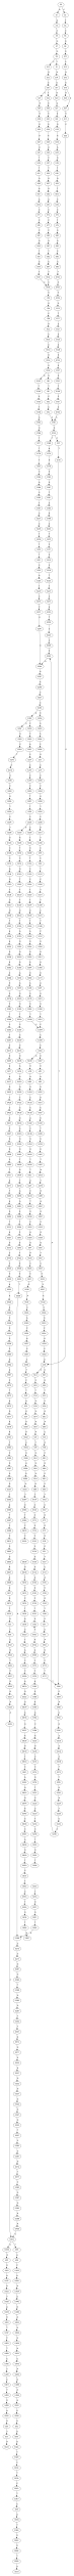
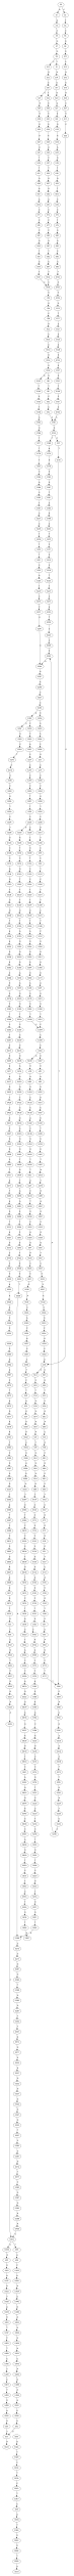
  strict digraph {
    fontname=Inter
    node [fontname=Inter]
    edge [fontname=Inter]
    S0
    S1
    S2
    S3
    S4
    S5
    S6
    S7
    S8
    S9
    S10
    S11
    S12
    S13
    S14
    S15
    S16
    S17
    S18
    S19
    S20
    S21
    S22
    S23
    S24
    S25
    S26
    S27
    S28
    S29
    S30
    S31
    S32
    S33
    S34
    S35
    S36
    S37
    S38
    S39
    S40
    S41
    S42
    S43
    S44
    S45
    S46
    S47
    S48
    S49
    S50
    S51
    S52
    S53
    S54
    S55
    S56
    S57
    S58
    S59
    S60
    S61
    S62
    S63
    S64
    S65
    S66
    S67
    S68
    S69
    S70
    S71
    S72
    S73
    S74
    S75
    S76
    S77
    S78
    S79
    S80
    S81
    S82
    S83
    S84
    S85
    S86
    S87
    S88
    S89
    S90
    S91
    S92
    S93
    S94
    S95
    S96
    S97
    S98
    S99
    S100
    S101
    S102
    S103
    S104
    S105
    S106
    S107
    S108
    S109
    S110
    S111
    S112
    S113
    S114
    S115
    S116
    S117
    S118
    S119
    S120
    S121
    S122
    S123
    S124
    S125
    S126
    S127
    S128
    S129
    S130
    S131
    S132
    S133
    S134
    S135
    S136
    S137
    S138
    S139
    S140
    n142 [label=S741]
    S142
    S143
    S144
    S145
    S146
    S147
    S148
    S149
    S150
    S151
    S152
    S153
    S154
    S155
    S156
    S157
    S158
    S159
    S160
    S161
    S162
    S163
    S164
    S165
    S166
    S167
    S168
    S169
    S170
    S171
    S172
    S173
    S174
    S175
    S176
    S177
    S178
    S179
    S180
    S181
    S182
    S183
    S184
    S185
    S186
    S187
    S188
    S189
    S190
    S191
    S192
    S193
    S194
    S195
    S196
    S197
    S198
    S199
    S200
    S201
    S202
    S203
    S204
    S205
    S206
    S207
    S208
    S209
    S210
    S211
    S212
    S213
    S214
    S215
    S216
    S217
    S218
    S219
    S220
    S221
    S222
    S223
    S224
    S225
    S226
    S227
    S228
    S229
    S230
    S231
    S232
    S233
    S234
    S235
    S236
    S237
    S238
    S239
    S240
    S241
    S242
    S243
    S244
    S245
    S246
    S247
    S248
    S249
+   S250
    S251
    S252
    S253
    S254
    S255
    S256
    S257
    S258
    S259
    S260
    S261
    S262
    S263
    S264
    S265
    S266
    S267
    S268
    S269
    S270
    S271
    S272
    S273
    S274
    S275
    S276
    S277
    S278
    S279
    S280
    S281
    S282
    S283
    S284
    S285
    S286
    S287
    S288
    S289
    S290
    S291
    S292
    S293
    S294
    S295
    S296
    S297
    S298
    S299
    S300
    S301
    S302
    S303
    S304
    S305
    S306
    S307
    S308
    S309
    S310
    S311
    S312
    S313
    S314
    S315
    S316
    S317
    S318
    S319
    S320
    S321
    S322
    S323
    S324
    S325
    S326
    S327
    S328
    S329
    S330
    S331
    S332
    S333
    S334
    S335
    S336
    S337
    S338
    S339
    S340
    S341
    S342
    S343
    S344
    S345
    S346
    S347
    S348
    S349
    S350
    S351
    S352
    S353
    S354
    S355
    S356
    S357
    S358
    S359
    S360
    S361
    S362
    S363
    S364
    S365
    S366
    S367
    S368
    S369
    S370
    S371
    S372
    S373
    S374
    S375
    S376
    S377
    S378
    S379
    S380
    S381
    S382
    S383
    S384
    S385
    S386
    S387
    S388
    S389
    S390
    S391
    S392
    S393
    S394
    S395
    S396
    S397
    S398
    S399
    S400
    S401
    S402
    S403
    S404
    S405
    S406
    S407
    S408
    S409
    S410
    S411
    S412
    S413
    S414
    S415
    S416
    S417
    S418
    S419
    S420
    S421
    S422
    S423
    S424
    S425
    S426
    S427
    S428
    S429
    S430
    S431
    S432
    S433
    S434
    S435
    S436
    S437
    S438
    S439
    S440
    S441
    S442
    S443
    S444
    S445
    S446
    S447
    S448
    S449
    S450
    S451
    S452
    S453
    S454
    S455
    S456
    S457
    S458
    S459
    S460
    S461
    S462
    S463
    S464
    S465
    S466
    S467
    S468
    S469
    S470
    S471
    S472
    S473
    S474
    S475
    S476
    S477
    S478
    S479
    S480
    S481
    S482
    S483
    S484
    S485
    S486
    S487
    S488
    S489
    S490
    S491
    S492
    S493
    S494
    S495
    S496
    S497
    S498
    S499
    S500
    S501
    S502
    S503
    S504
    S505
    S506
    S507
    S508
    S509
    S510
    S511
    S512
    S513
    S514
    S515
    S516
    S517
    S518
    S519
    S520
    S521
    S522
    S523
    S524
    S525
    S526
    S527
    S528
    S529
    S530
    S531
    S532
    S533
    S534
    S535
    S536
    S537
    S538
    S539
    S540
    S541
    S542
    S543
    S544
    S545
    S546
    S547
    S548
    S549
    S550
    S551
    S552
    S553
    S554
    S555
    S556
    S557
    S558
    S559
    S560
    S561
    S562
    S563
    S564
    S565
    S566
    S567
    S568
    S569
    S570
    S571
    S572
    S573
    S574
    S575
    S576
    S577
    S578
    S579
    S580
    S581
    S582
    S583
    S584
    S585
    S586
    S587
    S588
    S589
    S590
    S591
    S592
    S593
    S594
    S595
    S596
    S597
    S598
    S599
    S600
    S601
    S602
    S603
+   S604
    S605
    S606
    S607
    S608
    S609
    S610
    S611
    S612
    S613
    S614
    S615
    S616
    S617
    S618
    S619
    S620
    S621
    S622
    S623
    S624
    S625
    S626
    S627
    S628
    S629
    S630
    S631
    S632
    S633
    S634
    S635
    S636
    S637
    S638
    S639
    S640
    S641
    S642
    S643
    S644
    S645
    S646
    S647
    S648
    S649
    S650
    S651
    S652
    S653
    S654
    S655
    S656
    S657
    S0 -> S1 [label=A]
    S0 -> S2 [label=C]
    S1 -> S3 [label=A]
    S2 -> S4 [label=T]
    S3 -> S5 [label=C]
    S4 -> S6 [label=C]
    S5 -> S7 [label=G]
    S6 -> S8 [label=G]
    S7 -> S9 [label=G]
    S8 -> S10 [label=G]
    S9 -> S11 [label=T]
    S9 -> S12 [label=C]
    S10 -> S13 [label=C]
    S11 -> S14 [label=A]
    S12 -> S15 [label=A]
    S13 -> S16 [label=A]
    S14 -> S17 [label=C]
    S15 -> S18 [label=C]
    S16 -> S19 [label=C]
    S17 -> S20 [label=G]
    S18 -> S21 [label=C]
    S18 -> S22 [label=T]
    S19 -> S23 [label=G]
    S20 -> S24 [label=A]
    S21 -> S25 [label=G]
    S22 -> S26 [label=G]
-   S19 -> S27 [label=C]
+   S23 -> S27 [label=C]
    S24 -> S28 [label=A]
    S25 -> S29 [label=G]
    S26 -> S30 [label=G]
    S27 -> S31 [label=G]
    S28 -> S32 [label=G]
    S29 -> S33 [label=G]
    S30 -> S34 [label=G]
    S31 -> S35 [label=C]
    S32 -> S36 [label=A]
    S33 -> S37 [label=A]
    S34 -> S38 [label=A]
    S35 -> S39 [label=G]
    S36 -> S40 [label=A]
    S37 -> S41 [label=A]
    S38 -> S42 [label=A]
    S39 -> S43 [label=C]
    S39 -> S44 [label=G]
    S40 -> S45 [label=G]
    S41 -> S46 [label=T]
    S42 -> S47 [label=C]
    S43 -> S48 [label=G]
    S44 -> S49 [label=C]
    S45 -> S50 [label=T]
    S46 -> S51 [label=T]
    S47 -> S52 [label=T]
    S48 -> S53 [label=T]
    S49 -> S54 [label=T]
    S50 -> S55 [label=G]
    S51 -> S56 [label=G]
    S52 -> S57 [label=G]
    S53 -> S58 [label=C]
    S54 -> S59 [label=G]
    S55 -> S60 [label=T]
    S56 -> S61 [label=A]
    S57 -> S62 [label=G]
    S58 -> S63 [label=G]
    S59 -> S64 [label=G]
    S60 -> S65 [label=C]
    S61 -> S66 [label=A]
    S62 -> S67 [label=A]
    S63 -> S68 [label=A]
    S64 -> S69 [label=A]
    S65 -> S70 [label=C]
    S66 -> S71 [label=C]
    S67 -> S72 [label=C]
    S68 -> S73 [label=C]
    S69 -> S74 [label=A]
    S70 -> S75 [label=T]
    S71 -> S76 [label=C]
    S72 -> S77 [label=C]
    S73 -> S78 [label=G]
    S74 -> S79 [label=T]
    S75 -> S80 [label=G]
    S76 -> S81 [label=C]
    S77 -> S82 [label=C]
    S78 -> S83 [label=C]
    S79 -> S84 [label=G]
    S80 -> S85 [label=G]
    S81 -> S86 [label=G]
    S82 -> S87 [label=G]
    S83 -> S88 [label=G]
    S84 -> S89 [label=G]
    S85 -> S90 [label=C]
    S86 -> S91 [label=T]
    S87 -> S92 [label=T]
    S88 -> S93 [label=C]
    S89 -> S94 [label=G]
    S90 -> S95 [label=C]
    S91 -> S96 [label=C]
    S92 -> S97 [label=C]
    S93 -> S98 [label=C]
    S94 -> S99 [label=G]
    S95 -> S100 [label=T]
    S96 -> S101 [label=T]
    S97 -> S102 [label=T]
    S98 -> S103 [label=T]
    S99 -> S104 [label=T]
    S100 -> S105 [label=G]
    S101 -> S106 [label=C]
    S102 -> S106 [label=C]
    S103 -> S107 [label=C]
    S104 -> S108 [label=C]
    S105 -> S109 [label=G]
    S106 -> S110 [label=G]
    S107 -> S111 [label=G]
    S108 -> S112 [label=C]
    S109 -> S113 [label=G]
    S110 -> S114 [label=G]
    S111 -> S115 [label=G]
    S112 -> S116 [label=G]
    S113 -> S117 [label=T]
    S114 -> S118 [label=C]
    S115 -> S119 [label=G]
    S116 -> S120 [label=C]
    S117 -> S121 [label=C]
    S118 -> S122 [label=A]
    S119 -> S123 [label=C]
    S120 -> S124 [label=C]
    S121 -> S125 [label=C]
    S122 -> S126 [label=C]
    S123 -> S127 [label=T]
    S124 -> S128 [label=G]
    S125 -> S129 [label=C]
    S126 -> S130 [label=C]
    S127 -> S131 [label=C]
    S128 -> S132 [label=G]
    S129 -> S133 [label=G]
    S130 -> S134 [label=G]
    S131 -> S135 [label=A]
    S132 -> S136 [label=A]
    S133 -> S137 [label=A]
    S134 -> S138 [label=A]
    S135 -> S139 [label=C]
    S136 -> S140 [label=A]
    S137 -> n142 [label=G]
    S138 -> S142 [label=G]
    S138 -> S143 [label=A]
    S139 -> S144 [label=G]
    S140 -> S145 [label=C]
    n142 -> S146 [label=T]
    S142 -> S147 [label=T]
    S143 -> S148 [label=T]
    S144 -> S149 [label=T]
    S145 -> S150 [label=T]
    S146 -> S151 [label=C]
    S147 -> S152 [label=C]
    S148 -> S153 [label=G]
    S149 -> S154 [label=C]
    S150 -> S155 [label=G]
    S151 -> S156 [label=C]
    S152 -> S157 [label=C]
    S153 -> S158 [label=T]
    S154 -> S159 [label=C]
-   S160 -> S155 [label=C]
+   S155 -> S160 [label=C]
    S156 -> S161 [label=A]
    S157 -> S161 [label=A]
    S158 -> S162 [label=A]
    S159 -> S163 [label=A]
    S160 -> S164 [label=A]
    S161 -> S165 [label=G]
    S162 -> S166 [label=G]
    S163 -> S167 [label=G]
    S164 -> S168 [label=A]
    S165 -> S169 [label=T]
    S165 -> S170 [label=C]
    S166 -> S171 [label=T]
    S167 -> S172 [label=C]
    S168 -> S173 [label=C]
    S169 -> S174 [label=A]
    S170 -> S175 [label=T]
    S171 -> S176 [label=T]
    S172 -> S177 [label=T]
    S173 -> S178 [label=C]
    S174 -> S179 [label=G]
    S175 -> S180 [label=T]
    S176 -> S181 [label=T]
    S177 -> S180 [label=T]
    S178 -> S182 [label=A]
    S179 -> S183 [label=G]
    S180 -> S184 [label=C]
    S181 -> S185 [label=C]
    S182 -> S186 [label=G]
    S183 -> S187 [label=G]
    S184 -> S188 [label=A]
    S185 -> S189 [label=A]
    S186 -> S190 [label=A]
    S187 -> S191 [label=T]
    S188 -> S192 [label=C]
    S189 -> S193 [label=C]
    S190 -> S194 [label=A]
    S191 -> S195 [label=C]
    S192 -> S196 [label=G]
    S193 -> S197 [label=T]
    S194 -> S198 [label=C]
    S195 -> S199 [label=A]
    S196 -> S200 [label=C]
    S197 -> S201 [label=C]
    S198 -> S202 [label=A]
    S199 -> S203 [label=C]
    S200 -> S204 [label=C]
    S201 -> S205 [label=C]
    S202 -> S206 [label=G]
    S203 -> S207 [label=T]
    S204 -> S208 [label=C]
    S205 -> S209 [label=T]
    S206 -> S210 [label=C]
    S207 -> S211 [label=C]
    S208 -> S212 [label=T]
    S209 -> S213 [label=T]
    S210 -> S214 [label=C]
    S211 -> S215 [label=G]
    S212 -> S216 [label=T]
    S213 -> S217 [label=T]
    S214 -> S218 [label=G]
    S215 -> S219 [label=C]
    S216 -> S220 [label=G]
    S217 -> S221 [label=C]
    S218 -> S222 [label=T]
    S219 -> S223 [label=T]
    S220 -> S224 [label=A]
    S221 -> S225 [label=A]
    S222 -> S226 [label=C]
    S223 -> S227 [label=T]
    S224 -> S228 [label=T]
    S225 -> S229 [label=T]
    S226 -> S230 [label=C]
    S227 -> S231 [label=C]
    S228 -> S232 [label=C]
    S229 -> S233 [label=C]
    S230 -> S234 [label=T]
    S231 -> S235 [label=A]
    S232 -> S236 [label=C]
    S233 -> S237 [label=C]
    S234 -> S238 [label=C]
    S235 -> S239 [label=T]
    S236 -> S240 [label=A]
    S237 -> S241 [label=A]
    S238 -> S242 [label=T]
    S239 -> S243 [label=C]
    S240 -> S244 [label=G]
    S241 -> S244 [label=G]
    S242 -> S245 [label=G]
    S243 -> S246 [label=C]
    S244 -> S247 [label=A]
    S245 -> S248 [label=T]
    S246 -> S240 [label=A]
    S247 -> S249 [label=A]
+   S248 -> S250 [label=C]
    S249 -> S251 [label=C]
+   S250 -> S252 [label=G]
    S251 -> S253 [label=C]
    S252 -> S254 [label=T]
    S253 -> S255 [label=A]
    S253 -> S256 [label=G]
    S254 -> S257 [label=G]
    S255 -> S258 [label=G]
    S255 -> S259 [label=C]
    S256 -> S260 [label=G]
    S257 -> S261 [label=G]
    S258 -> S262 [label=A]
    S259 -> S263 [label=C]
    S260 -> S264 [label=A]
    S261 -> S265 [label=T]
    S262 -> S266 [label=C]
    S263 -> S267 [label=A]
    S264 -> S268 [label=C]
    S265 -> S269 [label=A]
    S266 -> S270 [label=T]
    S267 -> S271 [label=C]
    S268 -> S272 [label=G]
    S269 -> S273 [label=C]
    S270 -> S274 [label=C]
    S271 -> S275 [label=C]
    S272 -> S276 [label=C]
    S273 -> S277 [label=C]
    S274 -> S278 [label=C]
    S275 -> S279 [label=C]
    S276 -> S280 [label=C]
    S277 -> S281 [label=G]
    S278 -> S282 [label=C]
    S279 -> S283 [label=C]
    S280 -> S284 [label=C]
    S281 -> S285 [label=G]
    S282 -> S286 [label=A]
    S283 -> S287 [label=T]
    S284 -> S288 [label=A]
    S285 -> S289 [label=T]
    S286 -> S290 [label=T]
    S287 -> S291 [label=T]
    S288 -> S292 [label=T]
    S289 -> S293 [label=G]
    S290 -> S294 [label=C]
    S291 -> S295 [label=C]
    S292 -> S296 [label=C]
    S293 -> S297 [label=G]
    S294 -> S298 [label=T]
    S295 -> S299 [label=C]
    S295 -> S300 [label=G]
    S296 -> S301 [label=G]
    S297 -> S302 [label=T]
    S298 -> S303 [label=G]
    S299 -> S304 [label=T]
    S300 -> S305 [label=A]
    S301 -> S306 [label=T]
    S302 -> S307 [label=T]
    S303 -> S308 [label=C]
    S304 -> S309 [label=G]
    S305 -> S310 [label=T]
    S306 -> S311 [label=C]
    S307 -> S312 [label=A]
    S308 -> S313 [label=C]
    S309 -> S314 [label=T]
    S310 -> S315 [label=C]
    S311 -> S316 [label=C]
    S312 -> S317 [label=G]
    S313 -> S318 [label=A]
    S314 -> S319 [label=C]
    S315 -> S320 [label=G]
    S316 -> S321 [label=T]
    S317 -> S322 [label=A]
    S318 -> S323 [label=G]
    S319 -> S324 [label=C]
    S320 -> S325 [label=T]
    S321 -> S326 [label=C]
    S322 -> S327 [label=A]
    S323 -> S328 [label=T]
    S324 -> S329 [label=T]
    S325 -> S330 [label=T]
    S326 -> S331 [label=T]
    S327 -> S332 [label=G]
    S328 -> S333 [label=C]
    S329 -> S334 [label=T]
    S330 -> S335 [label=T]
    S331 -> S336 [label=T]
    S332 -> S337 [label=G]
    S333 -> S338 [label=G]
    S334 -> S339 [label=G]
    S335 -> S340 [label=G]
    S336 -> S341 [label=C]
    S337 -> S342 [label=G]
    S338 -> S343 [label=T]
    S339 -> S344 [label=T]
    S340 -> S345 [label=T]
    S341 -> S346 [label=T]
    S342 -> S347 [label=G]
    S343 -> S348 [label=A]
    S344 -> S349 [label=A]
    S345 -> S350 [label=A]
    S346 -> S351 [label=C]
    S347 -> S352 [label=G]
    S348 -> S353 [label=A]
    S349 -> S354 [label=G]
    S350 -> S355 [label=G]
    S351 -> S356 [label=G]
    S352 -> S357 [label=T]
    S353 -> S358 [label=G]
    S354 -> S359 [label=G]
    S355 -> S360 [label=G]
    S356 -> S361 [label=G]
    S357 -> S362 [label=C]
    S358 -> S363 [label=A]
    S359 -> S364 [label=A]
    S360 -> S365 [label=A]
    S361 -> S366 [label=A]
    S362 -> S367 [label=C]
    S363 -> S368 [label=C]
    S364 -> S369 [label=G]
    S365 -> S370 [label=A]
    S366 -> S371 [label=G]
    S367 -> S372 [label=G]
    S368 -> S373 [label=G]
    S369 -> S374 [label=A]
    S370 -> S375 [label=A]
    S371 -> S376 [label=A]
    S372 -> S377 [label=T]
    S373 -> S378 [label=G]
    S374 -> S379 [label=G]
    S375 -> S380 [label=G]
    S376 -> S381 [label=G]
    S377 -> S382 [label=C]
    S378 -> S383 [label=C]
    S379 -> S384 [label=G]
    S380 -> S385 [label=G]
    S381 -> S386 [label=G]
    S382 -> S387 [label=G]
    S383 -> S388 [label=T]
    S384 -> S389 [label=T]
    S385 -> S390 [label=T]
    S386 -> S391 [label=T]
    S387 -> S392 [label=G]
    S388 -> S393 [label=C]
    S389 -> S394 [label=C]
    S390 -> S395 [label=C]
    S391 -> S394 [label=C]
    S392 -> S396 [label=A]
    S393 -> S397 [label=T]
    S394 -> S398 [label=C]
    S395 -> S399 [label=C]
    S396 -> S400 [label=A]
    S397 -> S401 [label=C]
    S398 -> S402 [label=C]
    S399 -> S403 [label=C]
    S400 -> S404 [label=C]
    S401 -> S405 [label=G]
    S402 -> S406 [label=A]
    S402 -> S407 [label=G]
    S403 -> S408 [label=G]
    S404 -> S409 [label=A]
    S404 -> S410 [label=T]
    S405 -> S411 [label=A]
    S406 -> S412 [label=G]
    S407 -> S413 [label=G]
    S408 -> S414 [label=A]
    S409 -> S415 [label=G]
    S410 -> S416 [label=A]
    S411 -> S417 [label=A]
    S412 -> S418 [label=A]
    S413 -> S419 [label=A]
    S414 -> S420 [label=A]
    S415 -> S421 [label=G]
    S416 -> S422 [label=C]
    S417 -> S423 [label=G]
    S418 -> S424 [label=G]
    S419 -> S425 [label=G]
    S420 -> S426 [label=G]
    S421 -> S427 [label=A]
    S422 -> S428 [label=A]
    S423 -> S429 [label=T]
    S424 -> S430 [label=C]
    S425 -> S431 [label=G]
    S426 -> S432 [label=T]
    S427 -> S433 [label=A]
    S428 -> S434 [label=A]
    S429 -> S435 [label=C]
    S430 -> S436 [label=C]
    S431 -> S437 [label=C]
    S432 -> S438 [label=C]
    S433 -> S439 [label=T]
    S434 -> S440 [label=C]
    S435 -> S441 [label=G]
    S436 -> S442 [label=A]
    S437 -> S443 [label=G]
    S438 -> S444 [label=G]
    S439 -> S445 [label=A]
    S440 -> S446 [label=G]
    S441 -> S447 [label=C]
    S442 -> S448 [label=C]
    S443 -> S449 [label=T]
    S444 -> S450 [label=A]
    S445 -> S451 [label=G]
    S446 -> S452 [label=A]
    S447 -> S453 [label=G]
    S448 -> S454 [label=G]
    S449 -> S455 [label=G]
    S450 -> S456 [label=G]
    S451 -> S457 [label=T]
    S452 -> S458 [label=A]
    S453 -> S459 [label=G]
    S454 -> S460 [label=G]
    S455 -> S461 [label=G]
    S456 -> S462 [label=G]
    S457 -> S463 [label=C]
    S458 -> S464 [label=A]
    S459 -> S465 [label=C]
    S460 -> S466 [label=T]
    S461 -> S467 [label=T]
    S462 -> S468 [label=T]
    S463 -> S469 [label=T]
    S464 -> S470 [label=A]
    S465 -> S471 [label=T]
    S466 -> S472 [label=T]
    S467 -> S473 [label=A]
    S468 -> S474 [label=A]
    S469 -> S475 [label=C]
    S470 -> S476 [label=C]
    S471 -> S477 [label=A]
    S472 -> S478 [label=A]
    S473 -> S479 [label=T]
    S474 -> S480 [label=T]
    S475 -> S481 [label=T]
    S476 -> S482 [label=A]
    S477 -> S483 [label=T]
    S478 -> S484 [label=C]
    S479 -> S485 [label=G]
    S480 -> S486 [label=A]
    S481 -> S487 [label=C]
    S482 -> S488 [label=G]
    S483 -> S489 [label=A]
    S484 -> S490 [label=T]
    S485 -> S491 [label=A]
    S486 -> S492 [label=A]
    S487 -> S493 [label=T]
    S488 -> S494 [label=A]
    S489 -> S495 [label=G]
    S490 -> S496 [label=G]
    S491 -> S497 [label=G]
    S492 -> S498 [label=G]
    S493 -> S499 [label=G]
    S494 -> S500 [label=A]
    S495 -> S501 [label=T]
    S496 -> S502 [label=C]
    S497 -> S503 [label=C]
    S498 -> S504 [label=T]
    S499 -> S505 [label=A]
    S500 -> S506 [label=G]
    S501 -> S507 [label=A]
    S502 -> S508 [label=A]
    S503 -> S509 [label=G]
    S504 -> S510 [label=C]
    S505 -> S511 [label=G]
    S506 -> S512 [label=G]
    S507 -> S513 [label=G]
    S508 -> S514 [label=G]
    S509 -> S515 [label=G]
    S510 -> S516 [label=G]
    S511 -> S517 [label=T]
-   S512 -> S518 [label=G]
+   S512 -> S517 [label=G]
    S513 -> S519 [label=C]
    S514 -> S520 [label=A]
    S515 -> S521 [label=T]
    S516 -> S522 [label=T]
    S517 -> S523 [label=A]
    S518 -> S524 [label=G]
    S519 -> S525 [label=C]
    S520 -> S526 [label=C]
    S521 -> S527 [label=C]
    S522 -> S528 [label=G]
    S524 -> S529 [label=T]
    S525 -> S530 [label=G]
    S526 -> S531 [label=G]
    S527 -> S532 [label=G]
    S528 -> S533 [label=G]
    S529 -> S534 [label=C]
    S530 -> S535 [label=A]
    S531 -> S536 [label=G]
    S532 -> S537 [label=C]
    S533 -> S538 [label=T]
    S534 -> S539 [label=T]
    S535 -> S540 [label=A]
    S536 -> S541 [label=A]
    S537 -> S542 [label=A]
    S538 -> S269 [label=A]
    S539 -> S543 [label=C]
    S540 -> S544 [label=A]
    S541 -> S545 [label=C]
    S542 -> S546 [label=C]
    S543 -> S547 [label=T]
    S544 -> S548 [label=C]
    S545 -> S549 [label=A]
    S546 -> S550 [label=G]
    S547 -> S551 [label=C]
    S548 -> S552 [label=C]
    S549 -> S553 [label=C]
    S550 -> S554 [label=C]
    S551 -> S555 [label=G]
-   S552 -> S556 [label=C]
    S553 -> S557 [label=A]
    S554 -> S558 [label=G]
    S555 -> S559 [label=T]
    S556 -> S560 [label=C]
    S557 -> S561 [label=C]
    S558 -> S562 [label=C]
    S559 -> S563 [label=G]
    S560 -> S564 [label=G]
    S561 -> S565 [label=C]
    S562 -> S39 [label=G]
    S563 -> S566 [label=G]
    S564 -> S567 [label=A]
    S565 -> S568 [label=T]
    S566 -> S569 [label=T]
    S567 -> S570 [label=C]
    S568 -> S571 [label=C]
    S569 -> S572 [label=A]
    S570 -> S573 [label=T]
    S571 -> S574 [label=T]
    S573 -> S575 [label=A]
    S574 -> S576 [label=A]
    S575 -> S577 [label=G]
    S576 -> S578 [label=G]
    S577 -> S579 [label=A]
    S578 -> S580 [label=A]
    S579 -> S581 [label=A]
    S580 -> S582 [label=A]
    S581 -> S583 [label=T]
    S582 -> S584 [label=C]
    S583 -> S585 [label=C]
    S584 -> S586 [label=G]
    S585 -> S587 [label=G]
    S586 -> S588 [label=A]
    S587 -> S589 [label=G]
    S588 -> S590 [label=G]
    S589 -> S591 [label=G]
    S590 -> S592 [label=G]
    S591 -> S593 [label=T]
    S592 -> S594 [label=T]
    S593 -> S595 [label=A]
    S594 -> S596 [label=G]
    S595 -> S597 [label=T]
    S596 -> S598 [label=T]
    S597 -> S599 [label=C]
    S598 -> S600 [label=C]
    S599 -> S601 [label=C]
    S600 -> S602 [label=C]
    S601 -> S603 [label=C]
+   S602 -> S604 [label=C]
    S603 -> S605 [label=G]
+   S604 -> S606 [label=T]
    S605 -> S607 [label=A]
    S606 -> S608 [label=G]
    S607 -> S609 [label=A]
    S608 -> S610 [label=T]
    S609 -> S611 [label=A]
    S610 -> S612 [label=C]
    S611 -> S613 [label=G]
    S612 -> S614 [label=C]
    S613 -> S615 [label=T]
    S614 -> S616 [label=T]
    S615 -> S617 [label=G]
    S616 -> S618 [label=A]
    S617 -> S619 [label=T]
    S618 -> S620 [label=C]
    S619 -> S621 [label=C]
    S620 -> S622 [label=T]
    S621 -> S623 [label=G]
    S622 -> S624 [label=A]
    S623 -> S625 [label=T]
    S624 -> S626 [label=C]
    S625 -> S627 [label=C]
    S626 -> S628 [label=C]
    S627 -> S629 [label=G]
    S628 -> S630 [label=A]
    S629 -> S631 [label=G]
    S630 -> S632 [label=G]
    S631 -> S633 [label=A]
    S632 -> S634 [label=G]
    S633 -> S635 [label=A]
    S634 -> S636 [label=A]
    S635 -> S404 [label=C]
    S636 -> S637 [label=G]
    S637 -> S638 [label=A]
    S638 -> S639 [label=G]
    S639 -> S640 [label=T]
    S640 -> S641 [label=C]
    S641 -> S642 [label=A]
    S642 -> S643 [label=G]
    S643 -> S644 [label=G]
    S644 -> S645 [label=A]
    S645 -> S646 [label=C]
    S646 -> S647 [label=C]
    S647 -> S648 [label=A]
    S648 -> S649 [label=G]
    S649 -> S650 [label=T]
    S650 -> S651 [label=C]
    S651 -> S652 [label=T]
    S652 -> S653 [label=C]
    S653 -> S654 [label=T]
    S654 -> S655 [label=G]
    S655 -> S656 [label=T]
    S656 -> S657 [label=A]
  }
